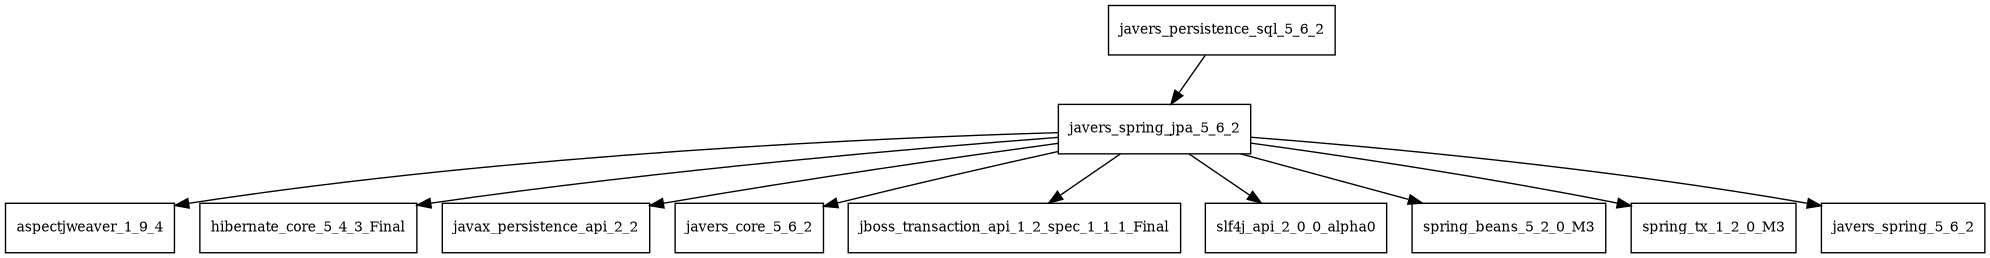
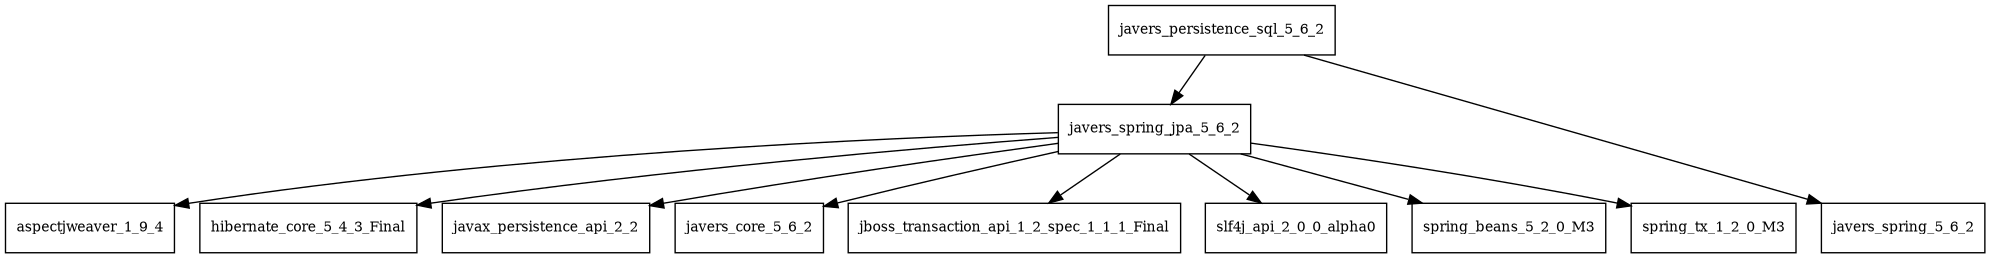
  digraph {
    node [fontsize=10.0 shape=box]
    javers_spring_jpa_5_6_2
    aspectjweaver_1_9_4
    hibernate_core_5_4_3_Final
    javax_persistence_api_2_2
    javers_core_5_6_2
    javers_spring_5_6_2
    jboss_transaction_api_1_2_spec_1_1_1_Final
    slf4j_api_2_0_0_alpha0
    spring_beans_5_2_0_M3
    n10 [label=spring_tx_1_2_0_M3]
    javers_persistence_sql_5_6_2
    javers_spring_jpa_5_6_2 -> aspectjweaver_1_9_4
    javers_spring_jpa_5_6_2 -> hibernate_core_5_4_3_Final
    javers_spring_jpa_5_6_2 -> javax_persistence_api_2_2
    javers_spring_jpa_5_6_2 -> javers_core_5_6_2
-   javers_spring_jpa_5_6_2 -> javers_spring_5_6_2
+   javers_persistence_sql_5_6_2 -> javers_spring_5_6_2
    javers_spring_jpa_5_6_2 -> jboss_transaction_api_1_2_spec_1_1_1_Final
    javers_spring_jpa_5_6_2 -> slf4j_api_2_0_0_alpha0
    javers_spring_jpa_5_6_2 -> spring_beans_5_2_0_M3
    javers_spring_jpa_5_6_2 -> n10
    javers_persistence_sql_5_6_2 -> javers_spring_jpa_5_6_2
  }
